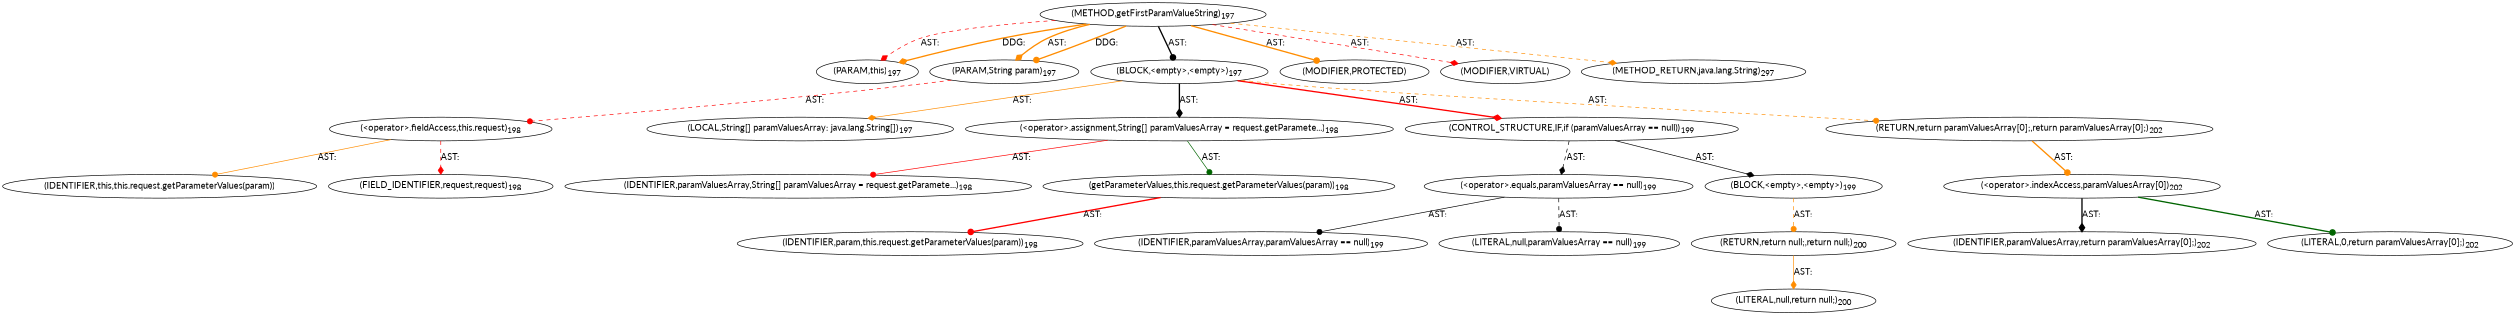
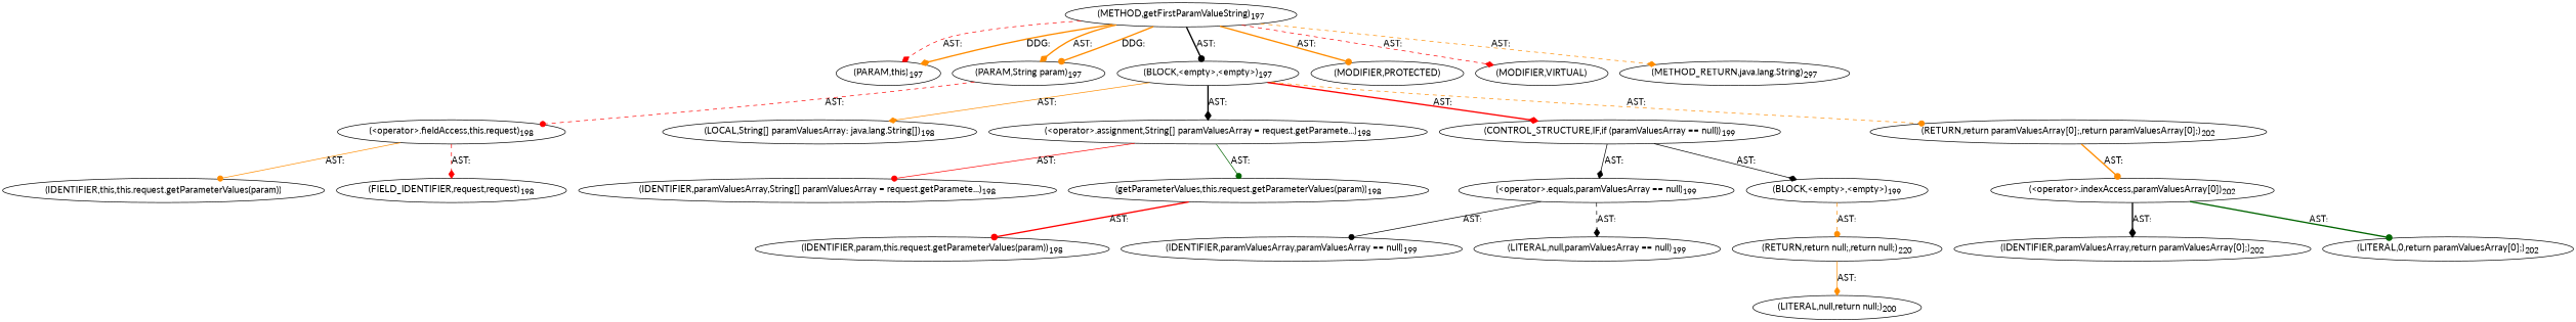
  digraph {
    fontname=Lato
    node [fontname=Lato]
    edge [arrowhead=dot color=darkorange fontname=Lato style=bold]
    n1 [label=<(METHOD,getFirstParamValueString)<SUB>197</SUB>>]
    n2 [label=<(PARAM,this)<SUB>197</SUB>>]
    n3 [label=<(PARAM,String param)<SUB>197</SUB>>]
    n4 [label=<(BLOCK,&lt;empty&gt;,&lt;empty&gt;)<SUB>197</SUB>>]
    n5 [label=<(MODIFIER,PROTECTED)>]
    n6 [label=<(MODIFIER,VIRTUAL)>]
    n7 [label=<(METHOD_RETURN,java.lang.String)<SUB>297</SUB>>]
    n8 [label=<(&lt;operator&gt;.fieldAccess,this.request)<SUB>198</SUB>>]
-   n9 [label=<(LOCAL,String[] paramValuesArray: java.lang.String[])<SUB>197</SUB>>]
+   n9 [label=<(LOCAL,String[] paramValuesArray: java.lang.String[])<SUB>198</SUB>>]
    n10 [label=<(&lt;operator&gt;.assignment,String[] paramValuesArray = request.getParamete...)<SUB>198</SUB>>]
    n11 [label=<(CONTROL_STRUCTURE,IF,if (paramValuesArray == null))<SUB>199</SUB>>]
    n12 [label=<(RETURN,return paramValuesArray[0];,return paramValuesArray[0];)<SUB>202</SUB>>]
    n13 [label=<(IDENTIFIER,paramValuesArray,String[] paramValuesArray = request.getParamete...)<SUB>198</SUB>>]
    n14 [label=<(getParameterValues,this.request.getParameterValues(param))<SUB>198</SUB>>]
    n15 [label=<(&lt;operator&gt;.equals,paramValuesArray == null)<SUB>199</SUB>>]
    n16 [label=<(BLOCK,&lt;empty&gt;,&lt;empty&gt;)<SUB>199</SUB>>]
    n17 [label=<(&lt;operator&gt;.indexAccess,paramValuesArray[0])<SUB>202</SUB>>]
    n18 [label=<(IDENTIFIER,param,this.request.getParameterValues(param))<SUB>198</SUB>>]
    n19 [label=<(IDENTIFIER,this,this.request.getParameterValues(param))>]
    n20 [label=<(FIELD_IDENTIFIER,request,request)<SUB>198</SUB>>]
    n21 [label=<(IDENTIFIER,paramValuesArray,paramValuesArray == null)<SUB>199</SUB>>]
    n22 [label=<(LITERAL,null,paramValuesArray == null)<SUB>199</SUB>>]
-   n23 [label=<(RETURN,return null;,return null;)<SUB>200</SUB>>]
+   n23 [label=<(RETURN,return null;,return null;)<SUB>220</SUB>>]
    n24 [label=<(LITERAL,null,return null;)<SUB>200</SUB>>]
    n25 [label=<(IDENTIFIER,paramValuesArray,return paramValuesArray[0];)<SUB>202</SUB>>]
    n26 [label=<(LITERAL,0,return paramValuesArray[0];)<SUB>202</SUB>>]
    n1 -> n2 [arrowhead=diamond color=red label="AST: " style=dashed]
    n1 -> n2 [arrowhead=diamond label="DDG: "]
    n1 -> n3 [arrowhead=diamond label="AST: "]
    n1 -> n3 [label="DDG: "]
    n1 -> n4 [color=black label="AST: "]
    n1 -> n5 [label="AST: "]
    n1 -> n6 [arrowhead=diamond color=red label="AST: " style=dashed]
    n1 -> n7 [arrowhead=diamond label="AST: " style=dashed]
    n3 -> n8 [color=red label="AST: " style=dashed]
    n4 -> n9 [arrowhead=diamond label="AST: " style=solid]
    n4 -> n10 [arrowhead=diamond color=black label="AST: "]
    n4 -> n11 [arrowhead=diamond color=red label="AST: "]
    n4 -> n12 [label="AST: " style=dashed]
    n8 -> n19 [label="AST: " style=solid]
    n8 -> n20 [arrowhead=diamond color=red label="AST: " style=dashed]
    n10 -> n13 [color=red label="AST: " style=solid]
    n10 -> n14 [color=darkgreen label="AST: " style=solid]
-   n11 -> n15 [arrowhead=diamond color=black label="AST: " style=dashed]
+   n11 -> n15 [arrowhead=diamond color=black label="AST: " style=solid]
    n11 -> n16 [arrowhead=diamond color=black label="AST: " style=solid]
    n12 -> n17 [label="AST: "]
    n14 -> n18 [color=red label="AST: "]
    n15 -> n21 [color=black label="AST: " style=solid]
-   n15 -> n22 [color=black label="AST: " style=dashed]
+   n15 -> n22 [arrowhead=diamond color=black label="AST: " style=dashed]
    n16 -> n23 [label="AST: " style=dashed]
    n17 -> n25 [arrowhead=diamond color=black label="AST: "]
    n17 -> n26 [color=darkgreen label="AST: "]
    n23 -> n24 [arrowhead=diamond label="AST: " style=solid]
  }
